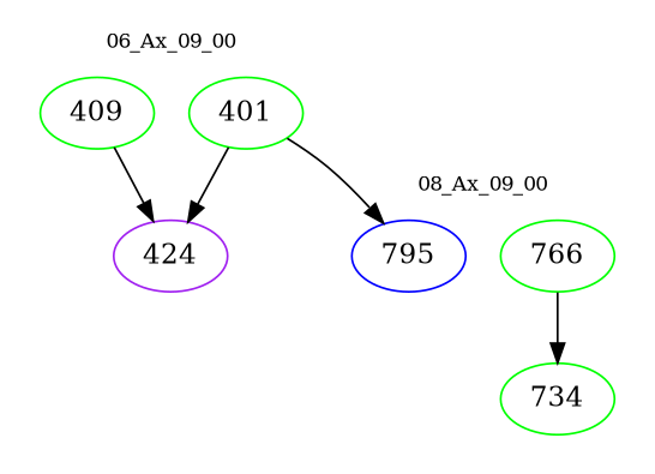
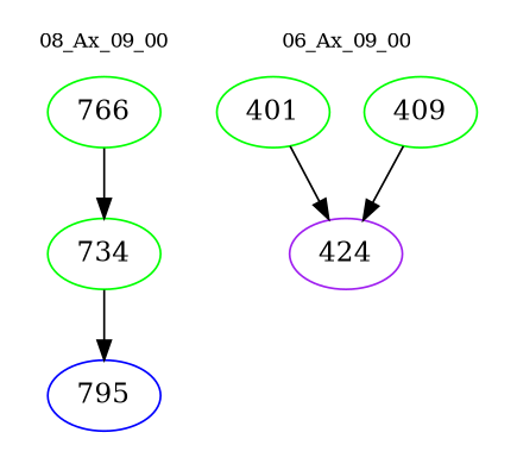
  digraph {
    node [color=green]
    edge [color=black]
    n1 [label=766]
    n2 [label=734]
    n3 [color=blue label=795]
    n4 [label=409]
    n5 [label=401]
    n6 [color=purple label=424]
    subgraph cluster_1 {
      color=white
      fontsize=10
      label="08_Ax_09_00"
      n1
      n2
      n3
    }
    subgraph cluster_2 {
      color=white
      fontsize=10
      label="06_Ax_09_00"
      n4
      n5
      n6
    }
    n1 -> n2
-   n5 -> n3
+   n2 -> n3
    n4 -> n6
    n5 -> n6
  }
